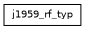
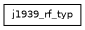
  digraph {
    rankdir=LR
-   n1 [color=black fillcolor=white fontname=Helvetica fontsize=10 height=0.2 label=j1959_rf_typ shape=record style=filled width=0.4]
+   n1 [color=black fillcolor=white fontname=Helvetica fontsize=10 height=0.2 label=j1939_rf_typ shape=record style=filled width=0.4]
  }
